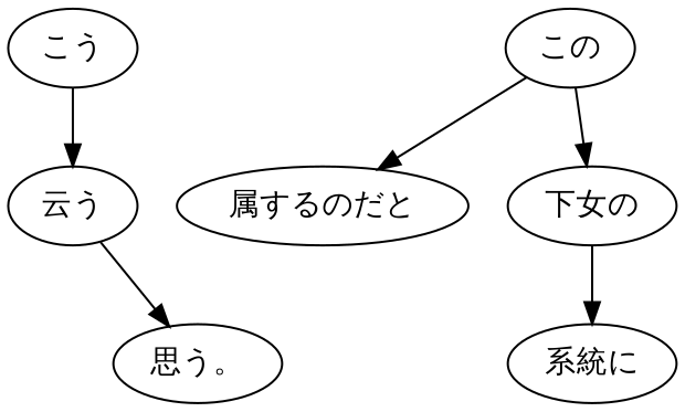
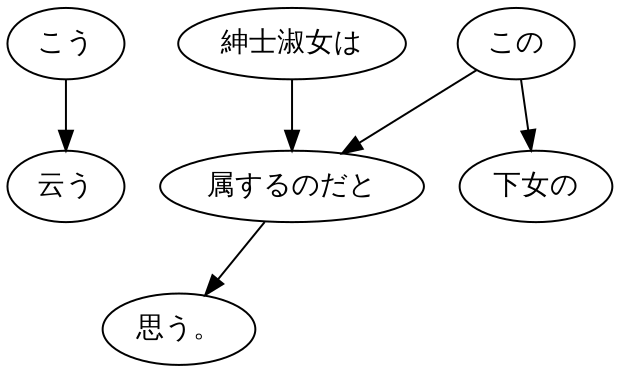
  digraph {
    n1 [label="こう"]
    n2 [label="云う"]
+   n3 [label="紳士淑女は"]
    n4 [label="属するのだと"]
    n5 [label="思う。"]
    n6 [label="この"]
    n7 [label="下女の"]
-   n8 [label="系統に"]
    n1 -> n2
-   n2 -> n5
+   n3 -> n4
+   n4 -> n5
    n6 -> n4
    n6 -> n7
-   n7 -> n8
  }
